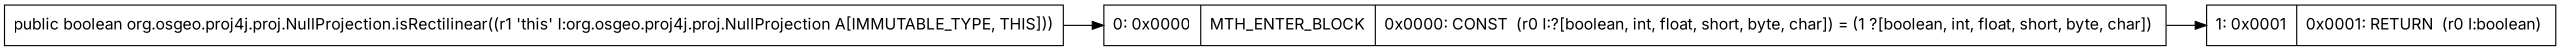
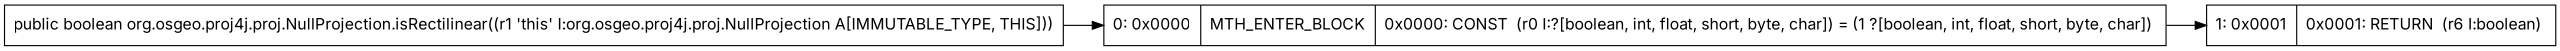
  digraph {
    rankdir=LR
    fontname=Inter
    node [shape=record fontname=Inter]
    edge [fontname=Inter]
    n1 [label="{0\:\ 0x0000|MTH_ENTER_BLOCK\l|0x0000: CONST  (r0 I:?[boolean, int, float, short, byte, char]) = (1 ?[boolean, int, float, short, byte, char]) \l}"]
-   n2 [label="{1\:\ 0x0001|0x0001: RETURN  (r0 I:boolean) \l}"]
+   n2 [label="{1\:\ 0x0001|0x0001: RETURN  (r6 I:boolean) \l}"]
    n3 [label="{public boolean org.osgeo.proj4j.proj.NullProjection.isRectilinear((r1 'this' I:org.osgeo.proj4j.proj.NullProjection A[IMMUTABLE_TYPE, THIS])) }"]
    n1 -> n2
    n3 -> n1
  }
